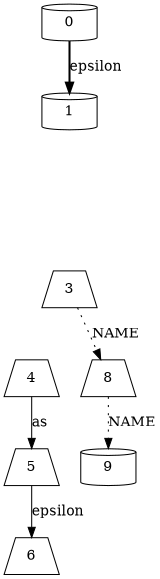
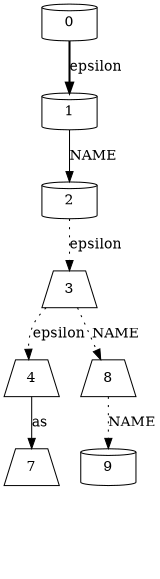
  digraph {
    node [shape=trapezium]
    edge [style=dotted]
    0 [shape=cylinder]
    1 [shape=cylinder]
+   2 [shape=cylinder]
    3
    4
    8
-   5
+   5 [label=7]
    9 [shape=cylinder]
-   6
    0 -> 1 [label=epsilon style=bold]
+   1 -> 2 [label=NAME style=solid]
+   2 -> 3 [label=epsilon]
+   3 -> 4 [label=epsilon]
    3 -> 8 [label=NAME]
    4 -> 5 [label=as style=solid]
    8 -> 9 [label=NAME]
-   5 -> 6 [label=epsilon style=solid]
  }
